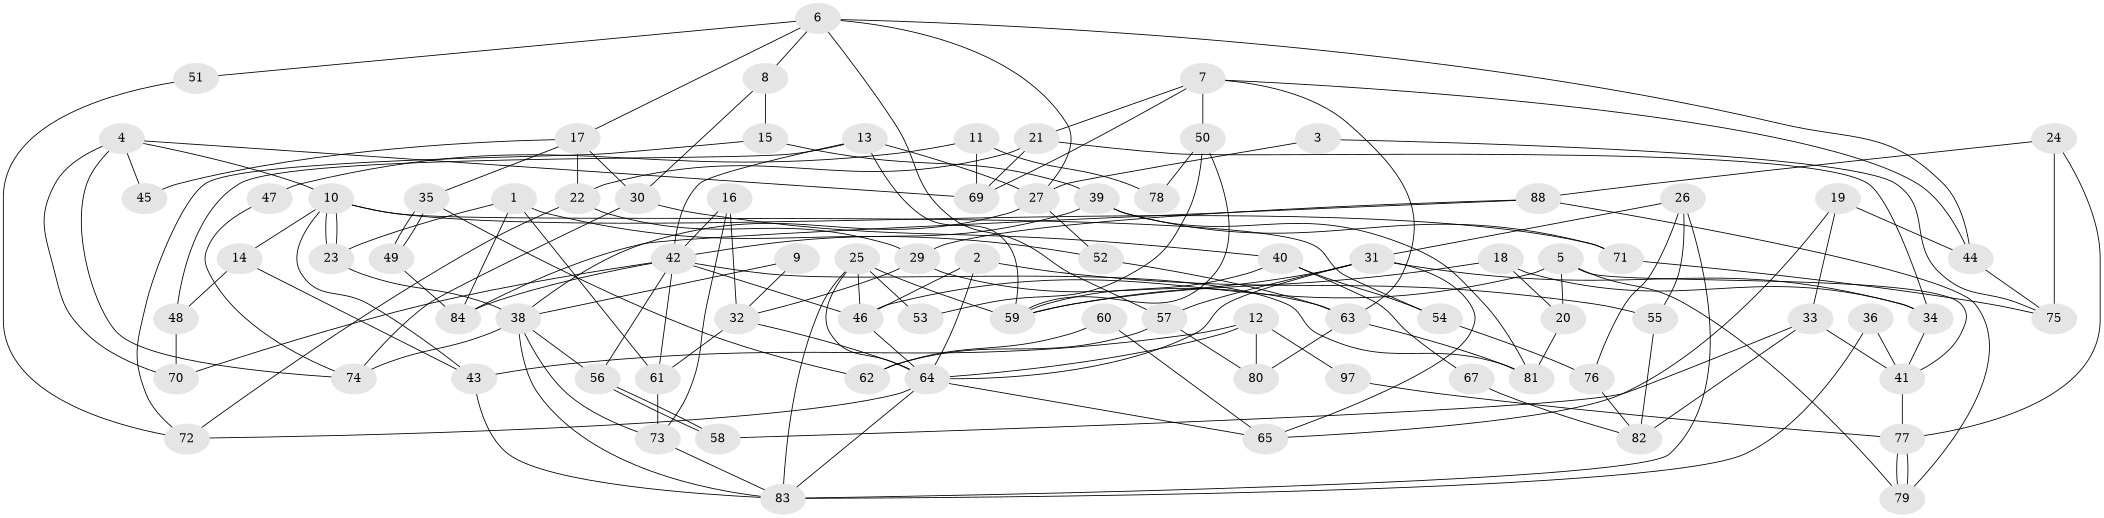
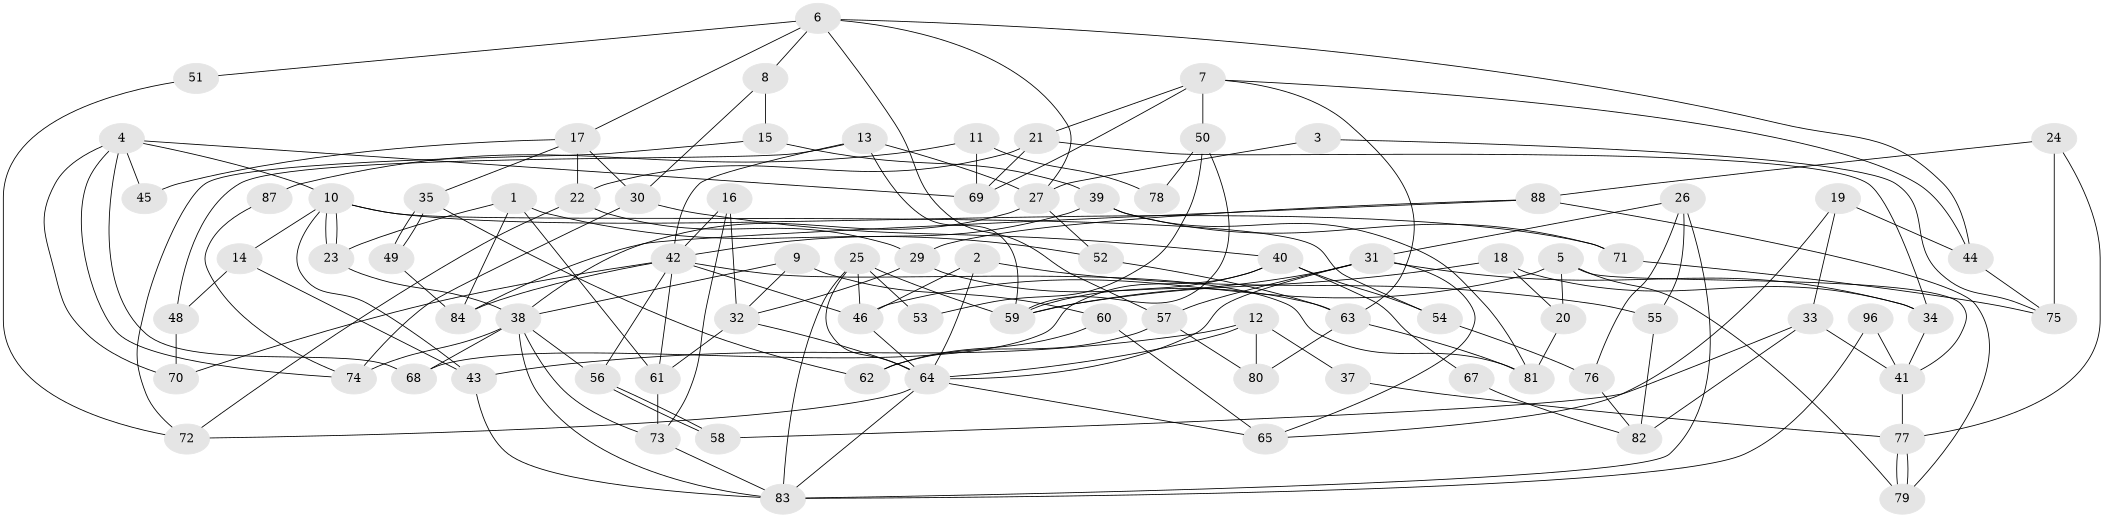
  graph {
    node [color=gray90 style=filled]
    1
    23
    52
    61
    84
    38
    63
    73
    2
    46
    55
    64
    82
    72
    65
    83
    3
    27
    75
    4
    10
    45
+   68
    69
    70
    74
    14
    43
    54
    71
    5
    20
    41
    79
    81
    77
    6
    8
    17
    44
    51
    57
    15
    30
    22
    35
    80
    62
    7
    21
    50
    34
    78
    59
    53
    39
    40
    9
    32
    60
    56
    48
    76
    11
-   47
+   47 [label=87]
    12
-   37 [label=97]
+   37
    13
    42
    16
    29
    49
    18
    19
    33
    58
    24
    n78 [label=88]
    25
    26
    31
    67
-   36
+   36 [label=96]
    1 -- 23
    1 -- 52
    1 -- 61
    1 -- 84
    23 -- 38
    52 -- 63
    61 -- 73
    38 -- 73
    38 -- 83
+   38 -- 68
    38 -- 74
    38 -- 56
    63 -- 81
    63 -- 80
    73 -- 83
    2 -- 46
    2 -- 55
    2 -- 64
    46 -- 64
    55 -- 82
    64 -- 72
    64 -- 65
    64 -- 83
    3 -- 27
    3 -- 75
    27 -- 52
    27 -- 38
    4 -- 10
    4 -- 45
+   4 -- 68
    4 -- 69
    4 -- 70
    4 -- 74
    10 -- 23
    10 -- 23
    10 -- 14
    10 -- 43
    10 -- 54
    10 -- 71
    14 -- 43
    14 -- 48
    43 -- 83
    54 -- 76
    71 -- 75
    5 -- 46
    5 -- 20
    5 -- 41
    5 -- 79
    20 -- 81
    41 -- 77
    77 -- 79
    77 -- 79
    6 -- 27
    6 -- 8
    6 -- 17
    6 -- 44
    6 -- 51
    6 -- 57
    8 -- 15
    8 -- 30
    17 -- 45
    17 -- 30
    17 -- 22
    17 -- 35
    44 -- 75
    51 -- 72
    57 -- 80
    57 -- 62
    15 -- 72
    15 -- 39
    30 -- 74
    30 -- 40
    22 -- 72
    22 -- 29
    35 -- 62
    35 -- 49
    35 -- 49
    7 -- 63
    7 -- 69
    7 -- 44
    7 -- 21
    7 -- 50
    21 -- 69
    21 -- 22
    21 -- 34
    50 -- 78
    50 -- 59
    50 -- 53
    34 -- 41
    39 -- 71
    39 -- 81
    39 -- 42
+   40 -- 68
    40 -- 54
    40 -- 59
    40 -- 67
    9 -- 38
    9 -- 32
+   9 -- 60
    32 -- 61
    32 -- 64
    60 -- 65
    60 -- 62
    56 -- 58
    56 -- 58
    48 -- 70
    76 -- 82
    11 -- 69
    11 -- 78
    11 -- 47
    47 -- 74
    12 -- 64
    12 -- 43
    12 -- 80
    12 -- 37
    37 -- 77
    13 -- 27
    13 -- 59
    13 -- 48
    13 -- 42
    42 -- 61
    42 -- 84
    42 -- 46
    42 -- 70
    42 -- 81
    42 -- 56
    16 -- 73
    16 -- 32
    16 -- 42
    29 -- 63
    29 -- 32
    49 -- 84
    18 -- 20
    18 -- 34
    18 -- 59
    19 -- 65
    19 -- 44
    19 -- 33
    33 -- 82
    33 -- 41
    33 -- 58
    24 -- 75
    24 -- 77
    24 -- n78
    n78 -- 84
    n78 -- 79
    n78 -- 29
    25 -- 46
    25 -- 64
    25 -- 83
    25 -- 59
    25 -- 53
    26 -- 55
    26 -- 83
    26 -- 76
    26 -- 31
    31 -- 64
    31 -- 65
    31 -- 57
    31 -- 34
    31 -- 59
    67 -- 82
    36 -- 83
    36 -- 41
  }
